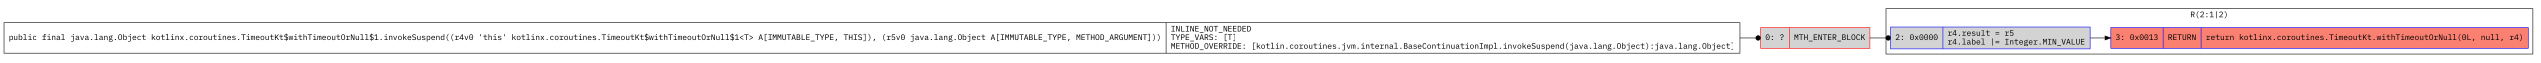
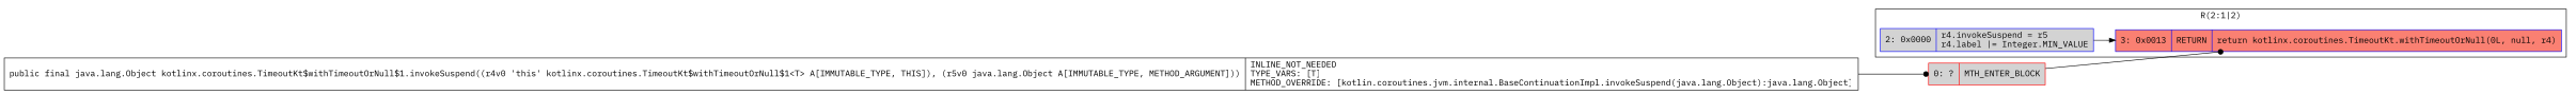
  digraph {
    fontname="IBM Plex Mono"
    rankdir=LR
    node [color=blue fillcolor=lightgrey fontname="IBM Plex Mono" shape=record style=filled]
    edge [arrowhead=dot fontname="IBM Plex Mono"]
-   n1 [label="{2\:\ 0x0000|r4.result = r5\lr4.label \|= Integer.MIN_VALUE\l}"]
+   n1 [label="{2\:\ 0x0000|r4.invokeSuspend = r5\lr4.label \|= Integer.MIN_VALUE\l}"]
    n2 [fillcolor=salmon label="{3\:\ 0x0013|RETURN\l|return kotlinx.coroutines.TimeoutKt.withTimeoutOrNull(0L, null, r4)\l}"]
    n3 [color=red label="{0\:\ ?|MTH_ENTER_BLOCK\l}"]
    n4 [fillcolor=white label="{public final java.lang.Object kotlinx.coroutines.TimeoutKt$withTimeoutOrNull$1.invokeSuspend((r4v0 'this' kotlinx.coroutines.TimeoutKt$withTimeoutOrNull$1\<T\> A[IMMUTABLE_TYPE, THIS]), (r5v0 java.lang.Object A[IMMUTABLE_TYPE, METHOD_ARGUMENT]))  | INLINE_NOT_NEEDED\lTYPE_VARS: [T]\lMETHOD_OVERRIDE: [kotlin.coroutines.jvm.internal.BaseContinuationImpl.invokeSuspend(java.lang.Object):java.lang.Object]\l}" color=""]
    subgraph cluster_1 {
      label="R(2:1|2)"
      n1
      n2
    }
    n1 -> n2 [arrowhead=normal]
-   n3 -> n1
+   n3 -> n2
    n4 -> n3
  }
